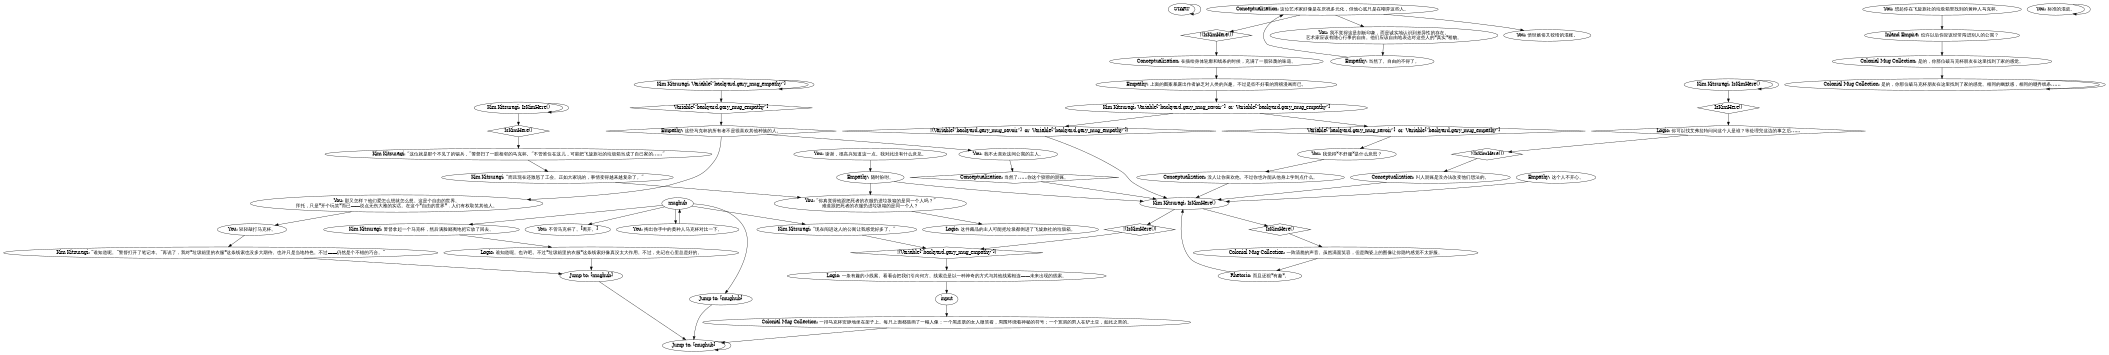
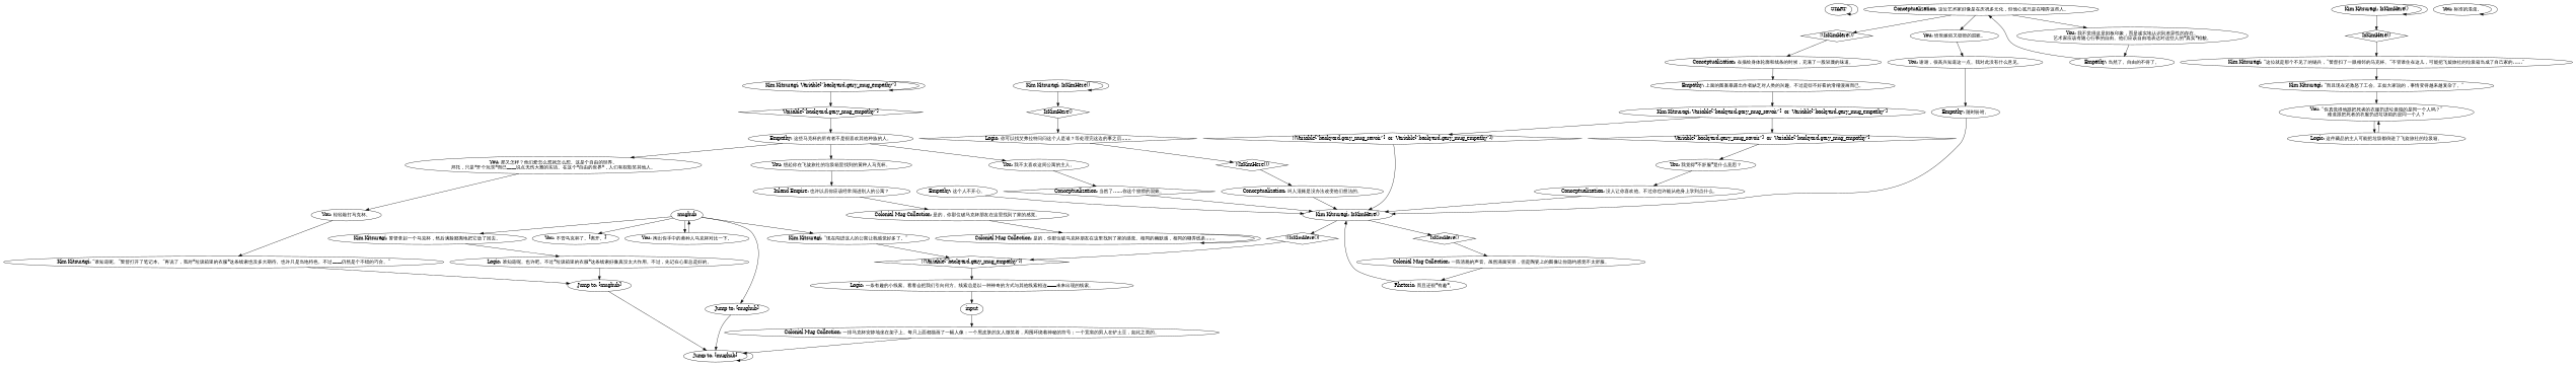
  digraph {
    n1 [label=START]
    n2 [label=input]
    n3 [label="Colonial Mug Collection: 一排马克杯安静地坐在架子上。每只上面都描画了一幅人像：一个黑皮肤的女人微笑着，周围环绕着神秘的符号；一个宽肩的男人在铲土豆，如此之类的。"]
    n4 [label="Jump to: [mughub]"]
    n5 [label="Inland Empire: 也许以后你应该经常闯进别人的公寓？"]
    n6 [label="Colonial Mug Collection: 是的，你那位破马克杯朋友在这里找到了家的感觉。"]
    n7 [label="Colonial Mug Collection: 是的，你那位破马克杯朋友在这里找到了家的感觉。相同的幽默感，相同的嘲弄线条……"]
    n8 [label=mughub]
    n9 [label="Kim Kitsuragi: “现在闯进这人的公寓让我感觉好多了。”"]
    n10 [label="Jump to: [mughub]"]
    n11 [label="Kim Kitsuragi: 警督拿起一个马克杯，然后满脸鄙夷地把它放了回去。"]
    n12 [label="You: 不管马克杯了。[离开。]"]
    n13 [label="You: 掏出你手中的黄种人马克杯对比一下。"]
    n14 [label="!(Variable[\"backyard.gary_mug_empathy\"])" shape=diamond]
    n15 [label="Logic: 谁知道呢。也许吧。不过*垃圾箱里的衣服*这条线索好像真没太大作用。不过，先记在心里总是好的。"]
    n16 [label="Kim Kitsuragi: IsKimHere()"]
    n17 [label="IsKimHere()" shape=diamond]
    n18 [label="Logic: 你可以找艾弗拉特问问这个人是谁？等处理完这边的事之后……" shape=diamond]
    n19 [label="!(IsKimHere())" shape=diamond]
    n20 [label="!(IsKimHere())" shape=diamond]
    n21 [label="Conceptualization: 在描绘身体轮廓和线条的时候，充满了一股轻蔑的味道。"]
    n22 [label="Empathy: 上面的图案暴露出作者缺乏对人类的兴趣。不过是些不好看的滑稽漫画而已。"]
    n23 [label="You: 愤世嫉俗又狡猾的混账。"]
    n24 [label="You: 谢谢，很高兴知道这一点。我对此没有什么意见。"]
    n25 [label="Empathy: 随时吩咐。"]
    n26 [label="You: 我不太喜欢这间公寓的主人。"]
    n27 [label="Conceptualization: 当然了……你这个狡猾的混账。" shape=diamond]
    n28 [label="Kim Kitsuragi: IsKimHere()"]
    n29 [label="Conceptualization: 叫人混账是没办法改变他们想法的。"]
    n30 [label="IsKimHere()" shape=diamond]
    n31 [label="!(IsKimHere())" shape=diamond]
    n32 [label="Jump to: [mughub]"]
    n33 [label="Logic: 一条有趣的小线索。看看会把我们引向何方。线索总是以一种神奇的方式与其他线索相连——未来出现的线索。"]
    n34 [label="You: 轻轻敲打马克杯。"]
    n35 [label="Kim Kitsuragi: “谁知道呢。”警督打开了笔记本。“再说了，我对*垃圾箱里的衣服*这条线索也没多大期待。也许只是当地特色。不过——仍然是个不错的巧合。”"]
    n36 [label="Empathy: 当然了。自由的不得了。"]
    n37 [label="Conceptualization: 这位艺术家好像是在庆祝多元化，但他心底只是在嘲弄这些人。"]
    n38 [label="You: 我不觉得这是刻板印象，而是诚实地认识到差异性的存在。\n艺术家应该有随心行事的自由。他们应该自由地表达对这些人的*真实*相貌。"]
    n39 [label="Conceptualization: 没人让你喜欢他。不过你也许能从他身上学到点什么。"]
    n40 [label="Kim Kitsuragi: Variable[\"backyard.gary_mug_empathy\"]"]
    n41 [label="Variable[\"backyard.gary_mug_empathy\"]" shape=diamond]
-   n42 [label="Empathy: 这些马克杯的所有者不是很喜欢其他种族的人。" shape=diamond]
+   n42 [label="Empathy: 这些马克杯的所有者不是很喜欢其他种族的人。"]
    n43 [label="You: 想起你在飞旋旅社的垃圾箱里找到的黄种人马克杯。"]
    n44 [label="You: 那又怎样？他们爱怎么想就怎么想。这是个自由的世界。\n拜托，只是*开个玩笑*而已——说点无伤大雅的实话。在这个*自由的世界*，人们有权取笑其他人。"]
    n45 [label="You: “你真觉得他跟把死者的衣服扔进垃圾箱的是同一个人吗？”\n难道跟把死者的衣服扔进垃圾箱的是同一个人？"]
    n46 [label="Logic: 这件藏品的主人可能把垃圾都倒进了飞旋旅社的垃圾箱。"]
    n47 [label="Rhetoric: 而且还很*有趣*。"]
    n48 [label="Kim Kitsuragi: Variable[\"backyard.gary_mug_savoir\"]  or  Variable[\"backyard.gary_mug_empathy\"]"]
    n49 [label="Kim Kitsuragi: IsKimHere()"]
    n50 [label="IsKimHere()" shape=diamond]
    n51 [label="Kim Kitsuragi: “这位就是那个不见了的锡兵，”警督扫了一眼相邻的马克杯。“不管谁住在这儿，可能把飞旋旅社的垃圾箱当成了自己家的……”"]
    n52 [label="Kim Kitsuragi: “而且现在还激怒了工会。正如大家说的，事情变得越来越复杂了。”"]
    n53 [label="Colonial Mug Collection: 一阵清脆的声音。虽然满面笑容，但是陶瓷上的图像让你隐约感觉不太舒服。"]
    n54 [label="You: 标准的混蛋。"]
    n55 [label="Empathy: 这个人不开心。"]
    n56 [label="You: 我觉得*不舒服*是什么意思？"]
    n57 [label="Variable[\"backyard.gary_mug_savoir\"]  or  Variable[\"backyard.gary_mug_empathy\"]" shape=diamond]
    n58 [label="!(Variable[\"backyard.gary_mug_savoir\"]  or  Variable[\"backyard.gary_mug_empathy\"])" shape=diamond]
    n1 -> n1
    n2 -> n3
    n3 -> n4
    n4 -> n4
    n5 -> n6
    n6 -> n7
    n7 -> n7
    n8 -> n9
    n8 -> n10
    n8 -> n11
    n8 -> n12
    n8 -> n13
    n9 -> n14
    n10 -> n4
    n11 -> n15
    n13 -> n8
    n14 -> n33
    n15 -> n32
    n16 -> n16
    n16 -> n17
    n17 -> n18
    n18 -> n19
    n19 -> n29
    n20 -> n21
    n21 -> n22
    n22 -> n48
+   n23 -> n24
    n24 -> n25
    n25 -> n28
    n26 -> n27
    n27 -> n28
    n28 -> n30
    n28 -> n31
    n29 -> n28
    n30 -> n53
    n31 -> n14
    n32 -> n4
    n33 -> n2
    n34 -> n35
    n35 -> n32
    n36 -> n37
    n37 -> n20
    n37 -> n23
    n37 -> n38
    n38 -> n36
    n39 -> n28
    n40 -> n40
    n40 -> n41
    n41 -> n42
    n42 -> n26
+   n42 -> n43
    n42 -> n44
    n43 -> n5
    n44 -> n34
    n45 -> n46
-   n25 -> n45
+   n46 -> n45
    n47 -> n28
    n48 -> n57
    n48 -> n58
    n49 -> n49
    n49 -> n50
    n50 -> n51
    n51 -> n52
    n52 -> n45
    n53 -> n47
    n54 -> n54
    n55 -> n28
    n56 -> n39
    n57 -> n56
    n58 -> n28
  }
